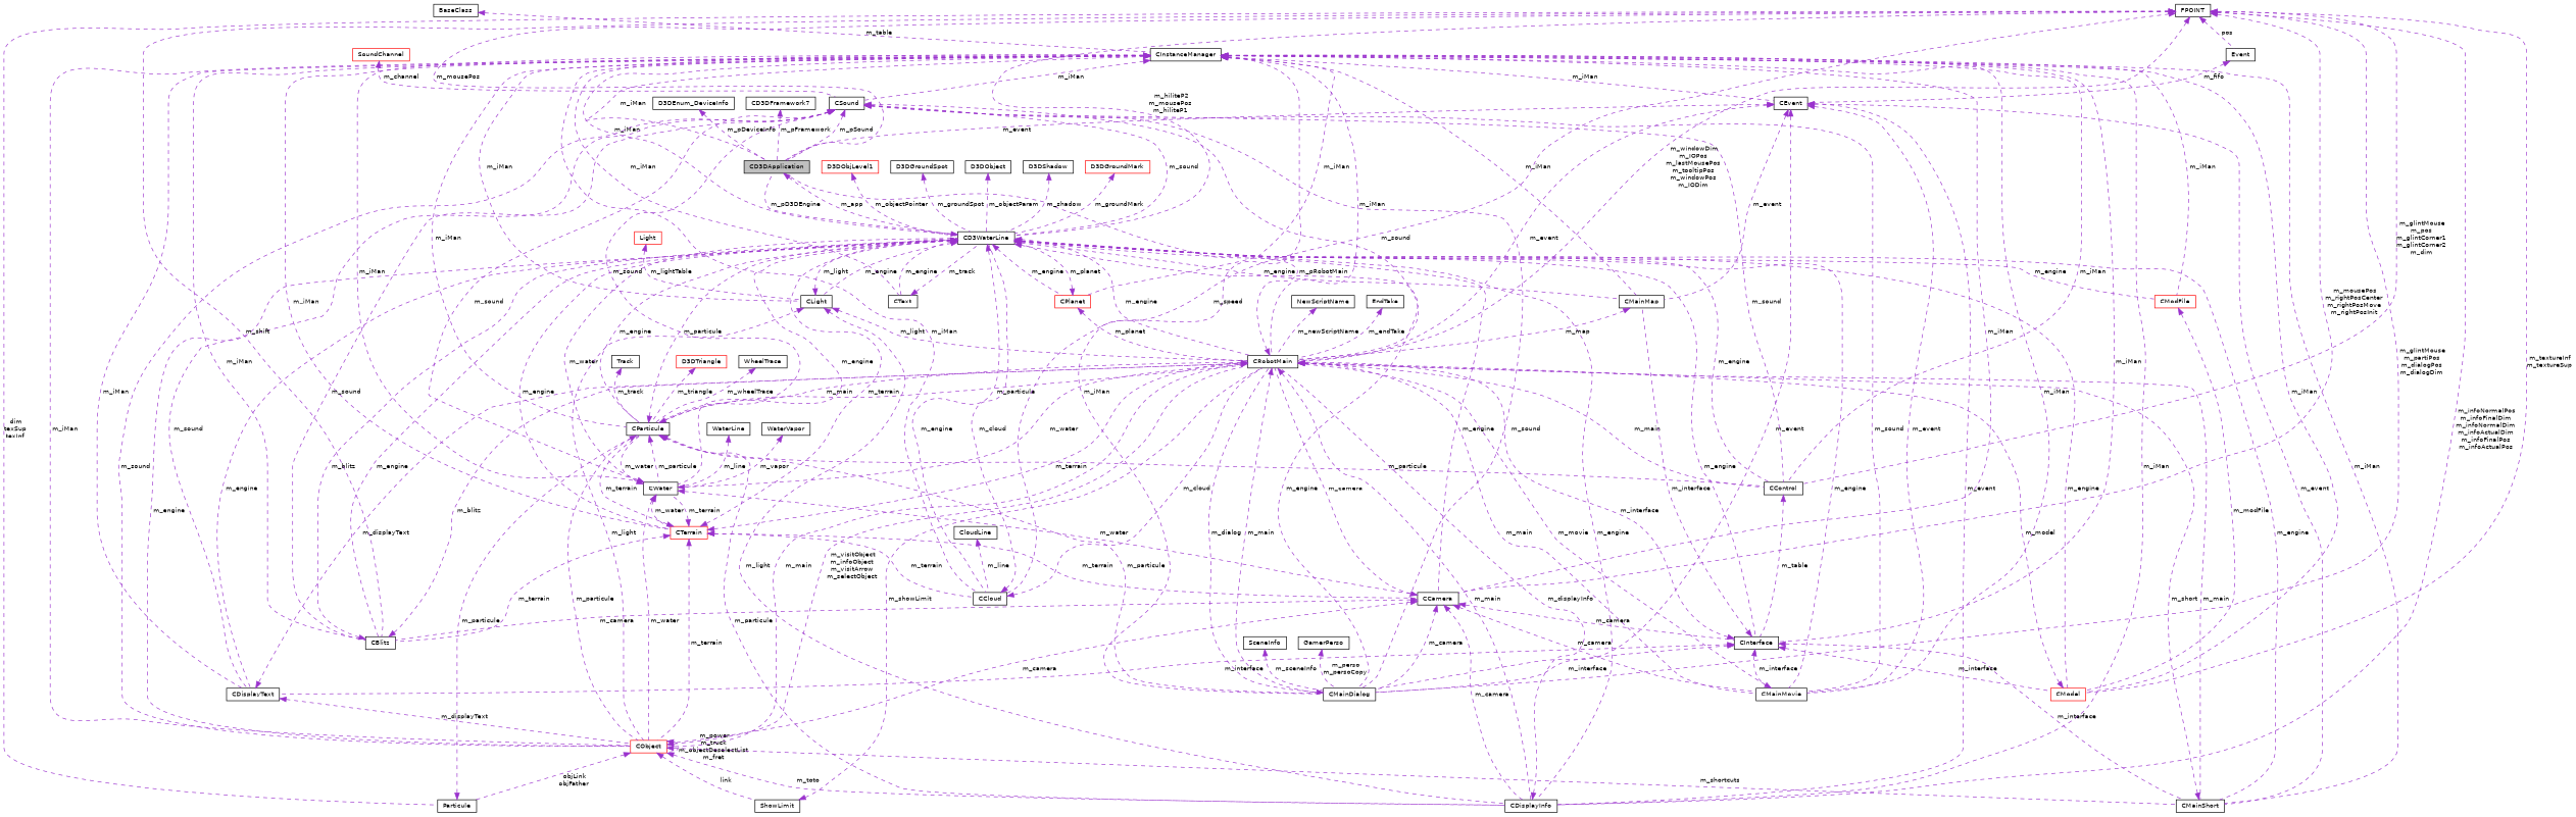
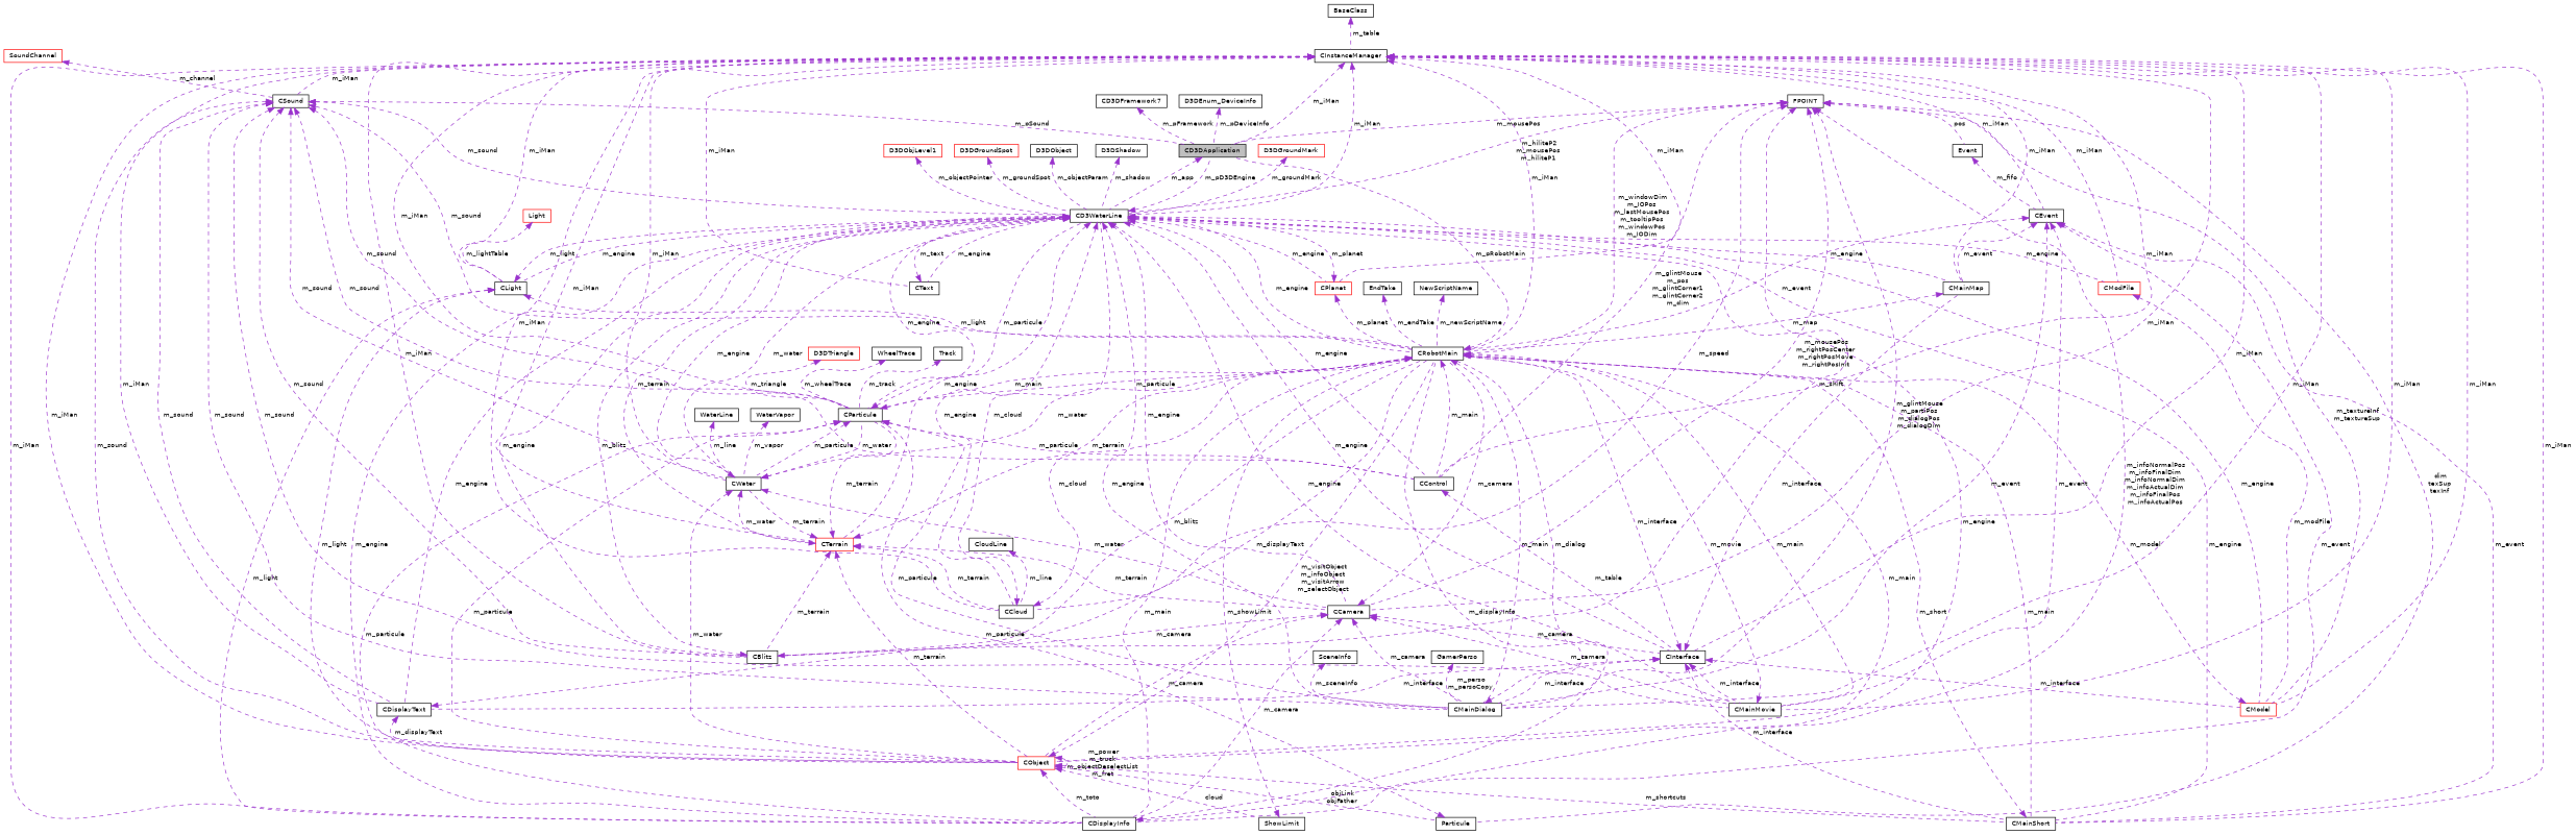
  digraph {
    node [color=black fillcolor=white fontname=Helvetica fontsize=10 shape=record style=filled]
    edge [color=darkorchid3 dir=back fontname=Helvetica fontsize=10 labelfontname=Helvetica labelfontsize=10 style=dashed]
    n1 [fillcolor=grey75 fontcolor=black height=0.2 label=CD3DApplication width=0.4]
    n2 [height=0.2 label=CD3WaterLine width=0.4]
    n3 [height=0.2 label=CRobotMain width=0.4]
    n4 [height=0.2 label=CParticule width=0.4]
    n5 [color=red height=0.2 label=CObject width=0.4]
    n6 [height=0.2 label=CControl width=0.4]
    n7 [height=0.2 label=CMainDialog width=0.4]
    n8 [height=0.2 label=CMainMovie width=0.4]
    n9 [height=0.2 label=CMainShort width=0.4]
    n10 [height=0.2 label=CDisplayInfo width=0.4]
    n11 [height=0.2 label=CWater width=0.4]
    n12 [color=red height=0.2 label=CTerrain width=0.4]
    n13 [height=0.2 label=CCamera width=0.4]
    n14 [height=0.2 label=CBlitz width=0.4]
    n15 [height=0.2 label=CLight width=0.4]
    n16 [height=0.2 label=CDisplayText width=0.4]
    n17 [height=0.2 label=CInterface width=0.4]
    n18 [height=0.2 label=CCloud width=0.4]
    n19 [color=red height=0.2 label=CPlanet width=0.4]
    n20 [height=0.2 label=CText width=0.4]
    n21 [color=red height=0.2 label=CModel width=0.4]
    n22 [color=red height=0.2 label=CModFile width=0.4]
    n23 [height=0.2 label=CMainMap width=0.4]
    n24 [height=0.2 label=CD3DFramework7 width=0.4]
    n25 [height=0.2 label=Particule width=0.4]
    n26 [height=0.2 label=ShowLimit width=0.4]
    n27 [height=0.2 label=CInstanceManager width=0.4]
    n28 [height=0.2 label=CEvent width=0.4]
    n29 [height=0.2 label=CSound width=0.4]
    n30 [height=0.2 label=BaseClass width=0.4]
    n31 [color=red height=0.2 label=D3DGroundMark width=0.4]
    n32 [height=0.2 label=FPOINT width=0.4]
    n33 [height=0.2 label=Event width=0.4]
    n34 [color=red height=0.2 label=Light width=0.4]
    n35 [color=red height=0.2 label=SoundChannel width=0.4]
    n36 [color=red height=0.2 label=D3DObjLevel1 width=0.4]
    n37 [height=0.2 label=CloudLine width=0.4]
-   n38 [height=0.2 label=D3DGroundSpot width=0.4]
+   n38 [color=red height=0.2 label=D3DGroundSpot width=0.4]
    n39 [height=0.2 label=D3DObject width=0.4]
    n40 [height=0.2 label=D3DShadow width=0.4]
    n41 [height=0.2 label=WaterLine width=0.4]
    n42 [height=0.2 label=WaterVapor width=0.4]
    n43 [height=0.2 label=Track width=0.4]
    n44 [color=red height=0.2 label=D3DTriangle width=0.4]
    n45 [height=0.2 label=WheelTrace width=0.4]
    n46 [height=0.2 label=SceneInfo width=0.4]
    n47 [height=0.2 label=GamerPerso width=0.4]
    n48 [height=0.2 label=NewScriptName width=0.4]
    n49 [height=0.2 label=EndTake width=0.4]
    n50 [height=0.2 label=D3DEnum_DeviceInfo width=0.4]
    n1 -> n2 [label=" m_app"]
    n2 -> n1 [label=" m_pD3DEngine"]
    n2 -> n3 [label=" m_engine"]
    n2 -> n4 [label=" m_engine"]
    n2 -> n5 [label=" m_engine"]
    n2 -> n6 [label=" m_engine"]
    n2 -> n7 [label=" m_engine"]
    n2 -> n8 [label=" m_engine"]
    n2 -> n9 [label=" m_engine"]
    n2 -> n10 [label=" m_engine"]
    n2 -> n11 [label=" m_engine"]
    n2 -> n12 [label=" m_engine"]
    n2 -> n13 [label=" m_engine"]
    n2 -> n14 [label=" m_engine"]
    n2 -> n15 [label=" m_engine"]
    n2 -> n16 [label=" m_engine"]
    n2 -> n17 [label=" m_engine"]
    n2 -> n18 [label=" m_engine"]
    n2 -> n19 [label=" m_engine"]
    n2 -> n20 [label=" m_engine"]
    n2 -> n21 [label=" m_engine"]
    n2 -> n22 [label=" m_engine"]
    n2 -> n23 [label=" m_engine"]
    n3 -> n1 [label=" m_pRobotMain"]
    n3 -> n4 [label=" m_main"]
    n3 -> n5 [label=" m_main"]
    n3 -> n6 [label=" m_main"]
    n3 -> n7 [label=" m_main"]
    n3 -> n8 [label=" m_main"]
    n3 -> n9 [label=" m_main"]
    n3 -> n10 [label=" m_main"]
    n4 -> n2 [label=" m_particule"]
    n4 -> n3 [label=" m_particule"]
    n4 -> n5 [label=" m_particule"]
    n4 -> n6 [label=" m_particule"]
    n4 -> n7 [label=" m_particule"]
    n4 -> n10 [label=" m_particule"]
    n4 -> n11 [label=" m_particule"]
    n5 -> n3 [label=" m_visitObject\nm_infoObject\nm_visitArrow\nm_selectObject"]
    n5 -> n5 [label=" m_power\nm_truck\nm_objectDeselectList\nm_fret"]
    n5 -> n9 [label=" m_shortcuts"]
    n5 -> n10 [label=" m_toto"]
    n5 -> n25 [label=" objLink\nobjFather"]
-   n5 -> n26 [label=" link"]
+   n5 -> n26 [label=" cloud"]
    n6 -> n17 [label=" m_table"]
    n7 -> n3 [label=" m_dialog"]
    n8 -> n3 [label=" m_movie"]
    n9 -> n3 [label=" m_short"]
    n10 -> n3 [label=" m_displayInfo"]
    n11 -> n2 [label=" m_water"]
    n11 -> n3 [label=" m_water"]
    n11 -> n4 [label=" m_water"]
    n11 -> n5 [label=" m_water"]
    n11 -> n12 [label=" m_water"]
    n11 -> n13 [label=" m_water"]
    n12 -> n2 [label=" m_terrain"]
    n12 -> n3 [label=" m_terrain"]
    n12 -> n4 [label=" m_terrain"]
    n12 -> n5 [label=" m_terrain"]
    n12 -> n11 [label=" m_terrain"]
    n12 -> n13 [label=" m_terrain"]
    n12 -> n14 [label=" m_terrain"]
    n12 -> n18 [label=" m_terrain"]
    n13 -> n3 [label=" m_camera"]
    n13 -> n5 [label=" m_camera"]
    n13 -> n7 [label=" m_camera"]
    n13 -> n8 [label=" m_camera"]
    n13 -> n10 [label=" m_camera"]
    n13 -> n14 [label=" m_camera"]
    n13 -> n17 [label=" m_camera"]
    n14 -> n2 [label=" m_blitz"]
    n14 -> n3 [label=" m_blitz"]
    n15 -> n2 [label=" m_light"]
    n15 -> n3 [label=" m_light"]
    n15 -> n5 [label=" m_light"]
    n15 -> n10 [label=" m_light"]
    n16 -> n3 [label=" m_displayText"]
    n16 -> n5 [label=" m_displayText"]
    n17 -> n3 [label=" m_interface"]
    n17 -> n7 [label=" m_interface"]
    n17 -> n8 [label=" m_interface"]
    n17 -> n9 [label=" m_interface"]
    n17 -> n16 [label=" m_interface"]
    n17 -> n21 [label=" m_interface"]
    n17 -> n23 [label=" m_interface"]
    n18 -> n2 [label=" m_cloud"]
    n18 -> n3 [label=" m_cloud"]
    n19 -> n2 [label=" m_planet"]
    n19 -> n3 [label=" m_planet"]
-   n20 -> n2 [label=" m_track"]
+   n20 -> n2 [label=" m_text"]
    n21 -> n3 [label=" m_model"]
    n22 -> n21 [label=" m_modFile"]
    n23 -> n3 [label=" m_map"]
    n24 -> n1 [label=" m_pFramework"]
    n25 -> n4 [label=" m_particule"]
    n26 -> n3 [label=" m_showLimit"]
    n27 -> n1 [label=" m_iMan"]
    n27 -> n2 [label=" m_iMan"]
    n27 -> n3 [label=" m_iMan"]
    n27 -> n4 [label=" m_iMan"]
    n27 -> n5 [label=" m_iMan"]
    n27 -> n6 [label=" m_iMan"]
    n27 -> n7 [label=" m_iMan"]
    n27 -> n8 [label=" m_iMan"]
    n27 -> n9 [label=" m_iMan"]
    n27 -> n10 [label=" m_iMan"]
    n27 -> n11 [label=" m_iMan"]
    n27 -> n12 [label=" m_iMan"]
    n27 -> n13 [label=" m_iMan"]
    n27 -> n14 [label=" m_iMan"]
    n27 -> n15 [label=" m_iMan"]
    n27 -> n16 [label=" m_iMan"]
    n27 -> n17 [label=" m_iMan"]
    n27 -> n18 [label=" m_iMan"]
    n27 -> n19 [label=" m_iMan"]
    n27 -> n20 [label=" m_iMan"]
    n27 -> n21 [label=" m_iMan"]
    n27 -> n22 [label=" m_iMan"]
    n27 -> n23 [label=" m_iMan"]
    n27 -> n28 [label=" m_iMan"]
    n27 -> n29 [label=" m_iMan"]
-   n28 -> n1 [label=" m_event"]
    n28 -> n3 [label=" m_event"]
    n28 -> n7 [label=" m_event"]
    n28 -> n8 [label=" m_event"]
    n28 -> n9 [label=" m_event"]
    n28 -> n10 [label=" m_event"]
    n28 -> n23 [label=" m_event"]
    n29 -> n1 [label=" m_pSound"]
    n29 -> n2 [label=" m_sound"]
    n29 -> n3 [label=" m_sound"]
    n29 -> n4 [label=" m_sound"]
    n29 -> n5 [label=" m_sound"]
    n29 -> n6 [label=" m_sound"]
    n29 -> n7 [label=" m_sound"]
    n29 -> n8 [label=" m_sound"]
    n29 -> n11 [label=" m_sound"]
    n29 -> n14 [label=" m_sound"]
    n29 -> n16 [label=" m_sound"]
    n30 -> n27 [label=" m_table"]
    n31 -> n2 [label=" m_groundMark"]
    n32 -> n1 [label=" m_mousePos"]
    n32 -> n2 [label=" m_hiliteP2\nm_mousePos\nm_hiliteP1"]
    n32 -> n3 [label=" m_windowDim\nm_IOPos\nm_lastMousePos\nm_tooltipPos\nm_windowPos\nm_IODim"]
    n32 -> n6 [label=" m_glintMouse\nm_pos\nm_glintCorner1\nm_glintCorner2\nm_dim"]
    n32 -> n7 [label=" m_glintMouse\nm_partiPos\nm_dialogPos\nm_dialogDim"]
    n32 -> n10 [label=" m_infoNormalPos\nm_infoFinalDim\nm_infoNormalDim\nm_infoActualDim\nm_infoFinalPos\nm_infoActualPos"]
    n32 -> n13 [label=" m_mousePos\nm_rightPosCenter\nm_rightPosMove\nm_rightPosInit"]
    n32 -> n14 [label=" m_shift"]
    n32 -> n18 [label=" m_speed"]
    n32 -> n21 [label=" m_textureInf\nm_textureSup"]
    n32 -> n25 [label=" dim\ntexSup\ntexInf"]
    n32 -> n33 [label=" pos"]
    n33 -> n28 [label=" m_fifo"]
    n34 -> n15 [label=" m_lightTable"]
    n35 -> n29 [label=" m_channel"]
    n36 -> n2 [label=" m_objectPointer"]
    n37 -> n18 [label=" m_line"]
    n38 -> n2 [label=" m_groundSpot"]
    n39 -> n2 [label=" m_objectParam"]
    n40 -> n2 [label=" m_shadow"]
    n41 -> n11 [label=" m_line"]
    n42 -> n11 [label=" m_vapor"]
    n43 -> n4 [label=" m_track"]
    n44 -> n4 [label=" m_triangle"]
    n45 -> n4 [label=" m_wheelTrace"]
    n46 -> n7 [label=" m_sceneInfo"]
    n47 -> n7 [label=" m_perso\nm_persoCopy"]
    n48 -> n3 [label=" m_newScriptName"]
    n49 -> n3 [label=" m_endTake"]
    n50 -> n1 [label=" m_pDeviceInfo"]
  }
